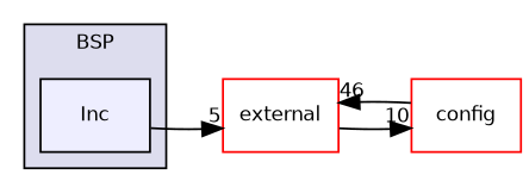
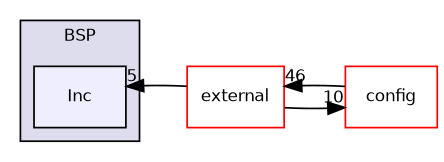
  digraph {
    compound=true
    rankdir=LR
    node [fillcolor=white fontname=Helvetica fontsize=10 shape=box style=filled color=red]
    edge [labeldistance=1.5 labelfontname=Helvetica labelfontsize=10]
    n1 [fillcolor="#eeeeff" label=Inc pencolor=black color=""]
    n2 [label=external]
    n3 [label=config]
    subgraph cluster_1 {
      bgcolor="#ddddee"
      fontname=Helvetica
      fontsize=10
      label=BSP
      pencolor=black
      n1
    }
-   n1 -> n2 [headlabel=5]
+   n2 -> n1 [headlabel=5]
    n2 -> n3 [headlabel=10]
    n3 -> n2 [headlabel=46]
  }
